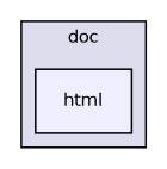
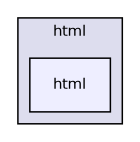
  digraph {
    compound=true
    n1 [fillcolor="#eeeeff" fontname=Helvetica fontsize=10 label=html pencolor=black shape=box style=filled]
    subgraph cluster_1 {
      bgcolor="#ddddee"
      fontname=Helvetica
      fontsize=10
-     label=doc
+     label=html
      pencolor=black
      n1
    }
  }
